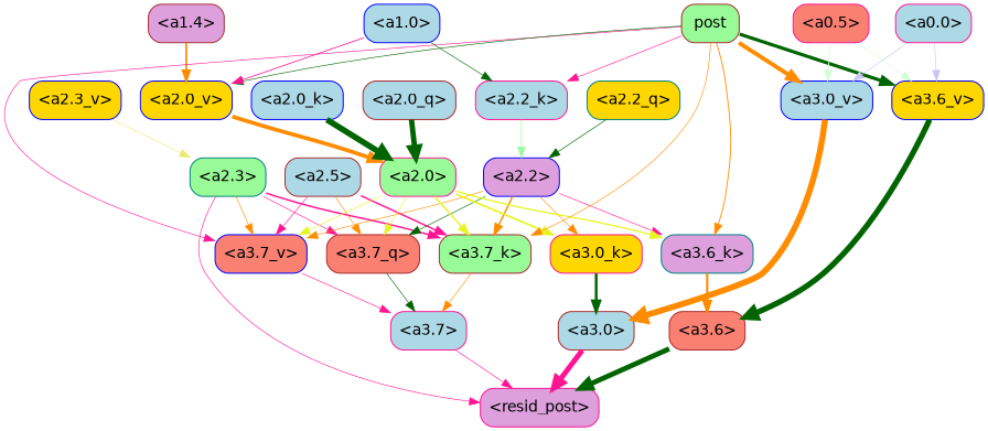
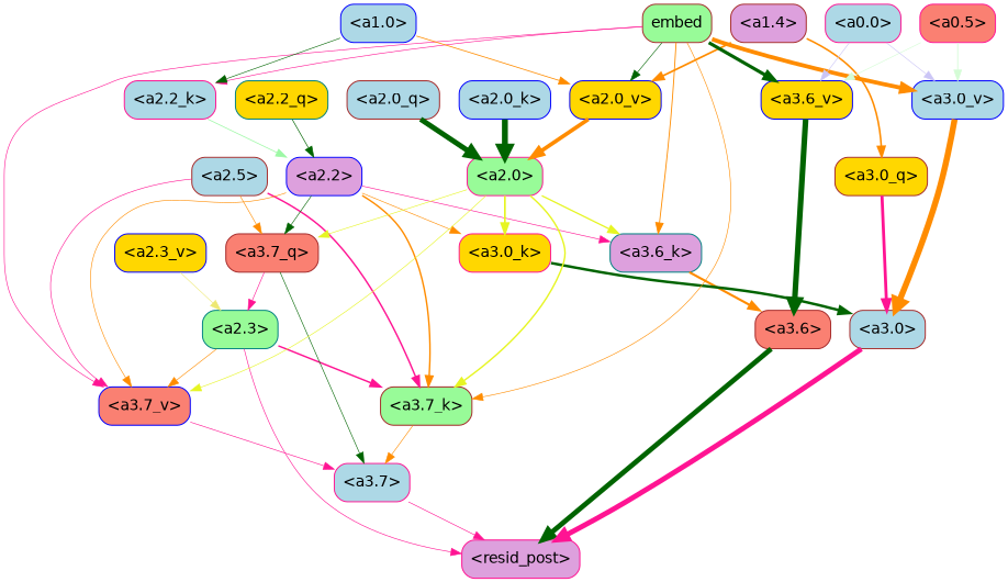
  strict digraph {
    splines=true
    node [color=brown fillcolor=lightblue fontname=Helvetica shape=box style="filled, rounded"]
    edge [color=darkorange penwidth=0.6]
    "<a3.7>" [color=deeppink]
    "<resid_post>" [color=deeppink fillcolor=plum]
    "<a3.6>" [fillcolor=salmon]
    "<a3.0>"
    "<a2.3>" [color=teal fillcolor=palegreen]
    "<a3.7_q>" [fillcolor=salmon]
    "<a3.7_k>" [fillcolor=palegreen]
    "<a3.7_v>" [color=blue fillcolor=salmon]
+   "<a3.0_q>" [fillcolor=gold]
    "<a3.6_k>" [color=teal fillcolor=plum]
    "<a3.0_k>" [color=deeppink fillcolor=gold]
    "<a3.6_v>" [color=blue fillcolor=gold]
    "<a3.0_v>" [color=blue]
    "<a2.5>"
    "<a2.2>" [color=blue fillcolor=plum]
    "<a2.0>" [color=deeppink fillcolor=palegreen]
    "<a1.4>" [fillcolor=plum]
    "<a2.0_v>" [color=blue fillcolor=gold]
-   embed [fillcolor=palegreen label=post]
+   embed [fillcolor=palegreen]
    "<a2.2_k>" [color=deeppink]
    "<a0.5>" [color=deeppink fillcolor=salmon]
    "<a0.0>" [color=deeppink]
    "<a2.2_q>" [color=teal fillcolor=gold]
    "<a2.0_q>"
    "<a2.0_k>" [color=blue]
    "<a2.3_v>" [color=blue fillcolor=gold]
    "<a1.0>" [color=blue]
    "<a3.7>" -> "<resid_post>" [color=deeppink]
    "<a3.6>" -> "<resid_post>" [color=darkgreen penwidth=4.746312499046326]
    "<a3.0>" -> "<resid_post>" [color=deeppink penwidth=4.896343111991882]
    "<a2.3>" -> "<resid_post>" [color=deeppink]
-   "<a2.3>" -> "<a3.7_q>" [color=deeppink]
+   "<a3.7_q>" -> "<a2.3>" [color=deeppink]
    "<a2.3>" -> "<a3.7_k>" [color=deeppink penwidth=1.467104621231556]
    "<a2.3>" -> "<a3.7_v>"
    "<a3.7_q>" -> "<a3.7>" [color=darkgreen]
    "<a3.7_k>" -> "<a3.7>"
    "<a3.7_v>" -> "<a3.7>" [color=deeppink]
+   "<a3.0_q>" -> "<a3.0>" [color=deeppink penwidth=2.870753765106201]
    "<a3.6_k>" -> "<a3.6>" [penwidth=2.13908451795578]
    "<a3.0_k>" -> "<a3.0>" [color=darkgreen penwidth=2.520303964614868]
    "<a3.6_v>" -> "<a3.6>" [color=darkgreen penwidth=5.297133803367615]
    "<a3.0_v>" -> "<a3.0>" [penwidth=5.680712580680847]
    "<a2.5>" -> "<a3.7_q>"
    "<a2.5>" -> "<a3.7_k>" [color=deeppink penwidth=1.4526091292500496]
    "<a2.5>" -> "<a3.7_v>" [color=deeppink]
    "<a2.2>" -> "<a3.7_q>" [color=darkgreen]
    "<a2.2>" -> "<a3.7_k>" [penwidth=1.4310357049107552]
    "<a2.2>" -> "<a3.7_v>"
    "<a2.2>" -> "<a3.6_k>" [color=deeppink]
    "<a2.2>" -> "<a3.0_k>"
    "<a2.0>" -> "<a3.7_q>" [color="#e6f523"]
    "<a2.0>" -> "<a3.7_k>" [color="#e6f523" penwidth=1.4314699843525887]
    "<a2.0>" -> "<a3.7_v>" [color="#e6f523"]
    "<a2.0>" -> "<a3.6_k>" [color="#e6f523" penwidth=1.2950235605239868]
    "<a2.0>" -> "<a3.0_k>" [color="#e6f523" penwidth=1.712992787361145]
+   "<a1.4>" -> "<a3.0_q>" [penwidth=1.5932877659797668]
    "<a1.4>" -> "<a2.0_v>" [penwidth=1.7291951477527618]
    "<a2.0_v>" -> "<a2.0>" [penwidth=3.7102378383278847]
    embed -> "<a3.7_k>"
    embed -> "<a3.7_v>" [color=deeppink]
    embed -> "<a3.6_k>" [penwidth=0.891706109046936]
    embed -> "<a3.6_v>" [color=darkgreen penwidth=3.1766927242279053]
    embed -> "<a3.0_v>" [penwidth=3.9005755856633186]
    embed -> "<a2.0_v>" [color=darkgreen]
    embed -> "<a2.2_k>" [color=deeppink]
    "<a2.2_k>" -> "<a2.2>" [color="#9df8a5" penwidth=0.7399393804371357]
    "<a0.5>" -> "<a3.6_v>" [color="#d4fcd5"]
    "<a0.5>" -> "<a3.0_v>" [color="#d4fcd5" penwidth=0.8493617177009583]
    "<a0.0>" -> "<a3.6_v>" [color="#cbc5f6"]
    "<a0.0>" -> "<a3.0_v>" [color="#cbc5f6"]
    "<a2.2_q>" -> "<a2.2>" [color=darkgreen penwidth=0.6677633281797171]
    "<a2.0_q>" -> "<a2.0>" [color=darkgreen penwidth=4.966194009408355]
    "<a2.0_k>" -> "<a2.0>" [color=darkgreen penwidth=5.5817058570683]
    "<a2.3_v>" -> "<a2.3>" [color="#ede872"]
-   "<a1.0>" -> "<a2.0_v>" [color=deeppink penwidth=0.7823128998279572]
+   "<a1.0>" -> "<a2.0_v>" [penwidth=0.7823128998279572]
    "<a1.0>" -> "<a2.2_k>" [color=darkgreen]
  }
